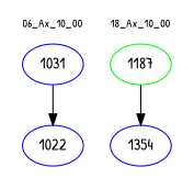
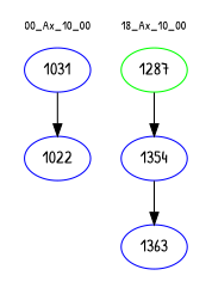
  digraph {
    fontname="Patrick Hand"
    node [color=blue fontname="Patrick Hand"]
    edge [color=black fontname="Patrick Hand"]
    n1 [label=1031]
    n2 [label=1022]
    n3 [label=1354]
-   n4 [color=green label=1187]
+   n4 [color=green label=1287]
+   n5 [label=1363]
    subgraph cluster_1 {
      color=white
      fontsize=10
-     label="06_Ax_10_00"
+     label="00_Ax_10_00"
      n1
      n2
    }
    subgraph cluster_2 {
      color=white
      fontsize=10
      label="18_Ax_10_00"
      n3
      n4
+     n5
    }
    n1 -> n2
+   n3 -> n5
    n4 -> n3
  }
